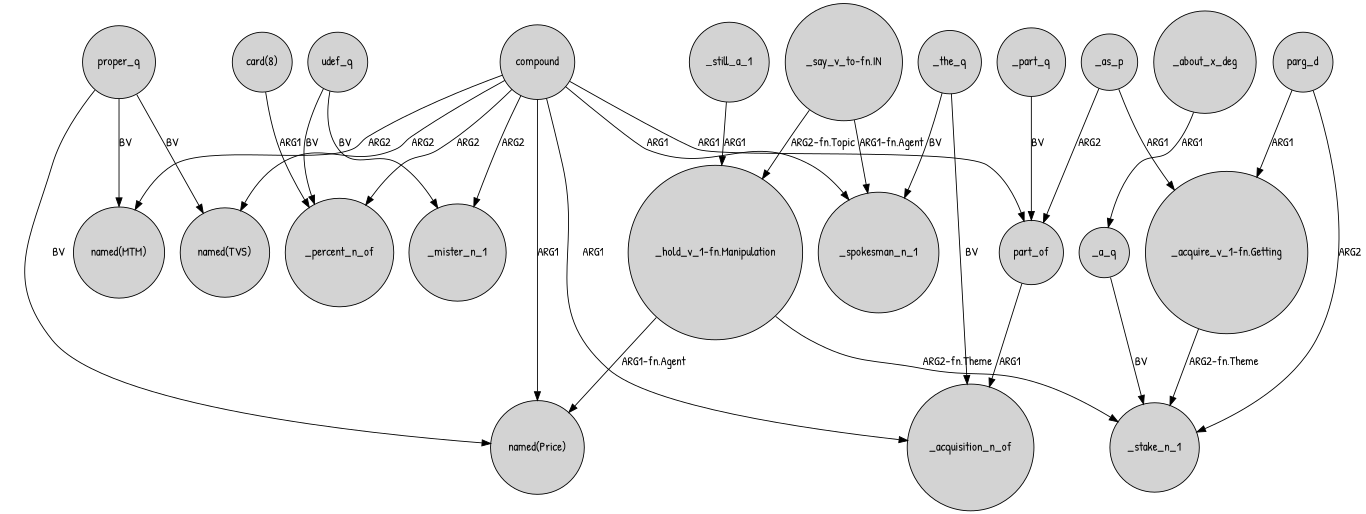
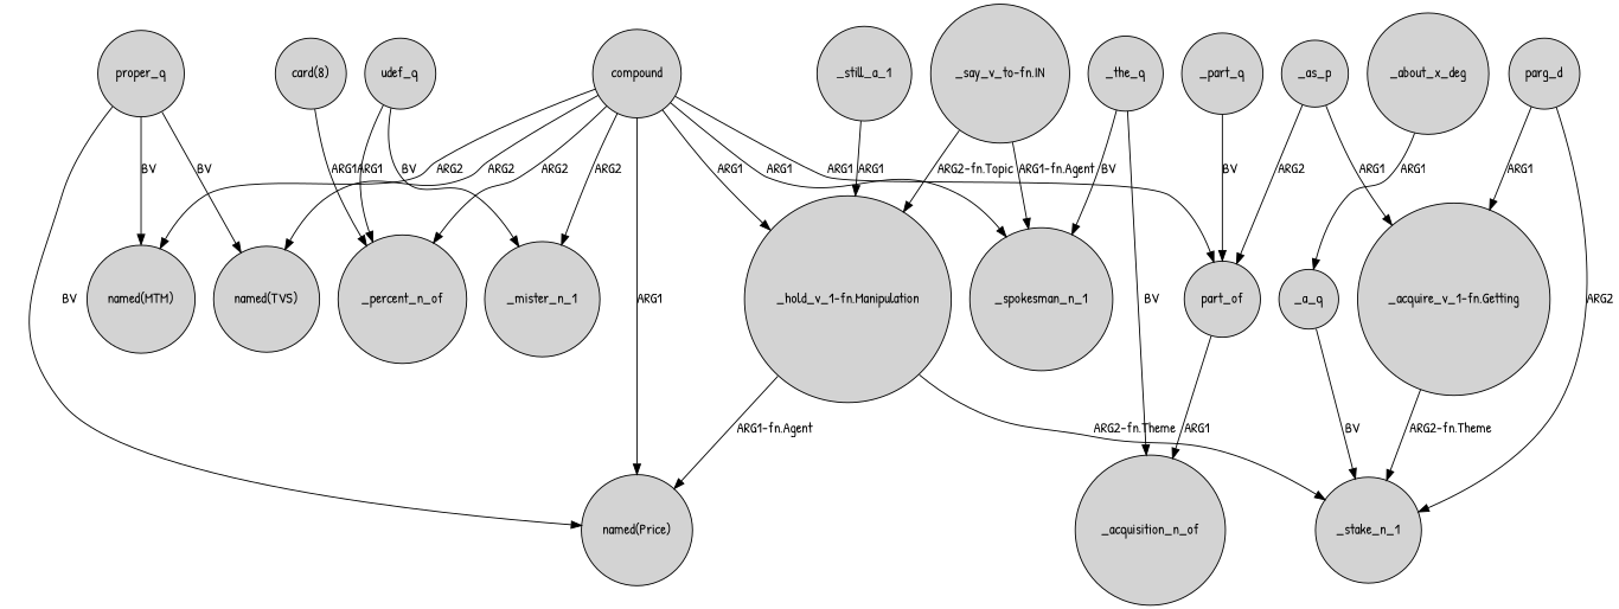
  digraph {
    fontname="Patrick Hand"
    node [fontname="Patrick Hand" shape=circle style=filled]
    edge [fontname="Patrick Hand"]
    _a_q
    _stake_n_1
    compound
    "named(TVS)"
    "named(Price)"
    "named(MTM)"
    _mister_n_1
    _acquisition_n_of
    _percent_n_of
    _spokesman_n_1
    part_of
    "_hold_v_1-fn.Manipulation"
    proper_q
    _as_p
    "_acquire_v_1-fn.Getting"
    "_say_v_to-fn.IN"
    udef_q
    _part_q
    parg_d
    _about_x_deg
    _still_a_1
    _the_q
    "card(8)"
    _a_q -> _stake_n_1 [label=BV]
    compound -> "named(TVS)" [label=ARG2]
    compound -> "named(Price)" [label=ARG1]
    compound -> "named(MTM)" [label=ARG2]
    compound -> _mister_n_1 [label=ARG2]
-   compound -> _acquisition_n_of [label=ARG1]
+   compound -> "_hold_v_1-fn.Manipulation" [label=ARG1]
    compound -> _percent_n_of [label=ARG2]
    compound -> _spokesman_n_1 [label=ARG1]
    compound -> part_of [label=ARG1]
    part_of -> _acquisition_n_of [label=ARG1]
    "_hold_v_1-fn.Manipulation" -> _stake_n_1 [label="ARG2-fn.Theme"]
    "_hold_v_1-fn.Manipulation" -> "named(Price)" [label="ARG1-fn.Agent"]
    proper_q -> "named(TVS)" [label=BV]
    proper_q -> "named(Price)" [label=BV]
    proper_q -> "named(MTM)" [label=BV]
    _as_p -> part_of [label=ARG2]
    _as_p -> "_acquire_v_1-fn.Getting" [label=ARG1]
    "_acquire_v_1-fn.Getting" -> _stake_n_1 [label="ARG2-fn.Theme"]
    "_say_v_to-fn.IN" -> _spokesman_n_1 [label="ARG1-fn.Agent"]
    "_say_v_to-fn.IN" -> "_hold_v_1-fn.Manipulation" [label="ARG2-fn.Topic"]
    udef_q -> _mister_n_1 [label=BV]
-   udef_q -> _percent_n_of [label=BV]
+   udef_q -> _percent_n_of [label=ARG1]
    _part_q -> part_of [label=BV]
    parg_d -> _stake_n_1 [label=ARG2]
    parg_d -> "_acquire_v_1-fn.Getting" [label=ARG1]
    _about_x_deg -> _a_q [label=ARG1]
    _still_a_1 -> "_hold_v_1-fn.Manipulation" [label=ARG1]
    _the_q -> _acquisition_n_of [label=BV]
    _the_q -> _spokesman_n_1 [label=BV]
    "card(8)" -> _percent_n_of [label=ARG1]
  }
